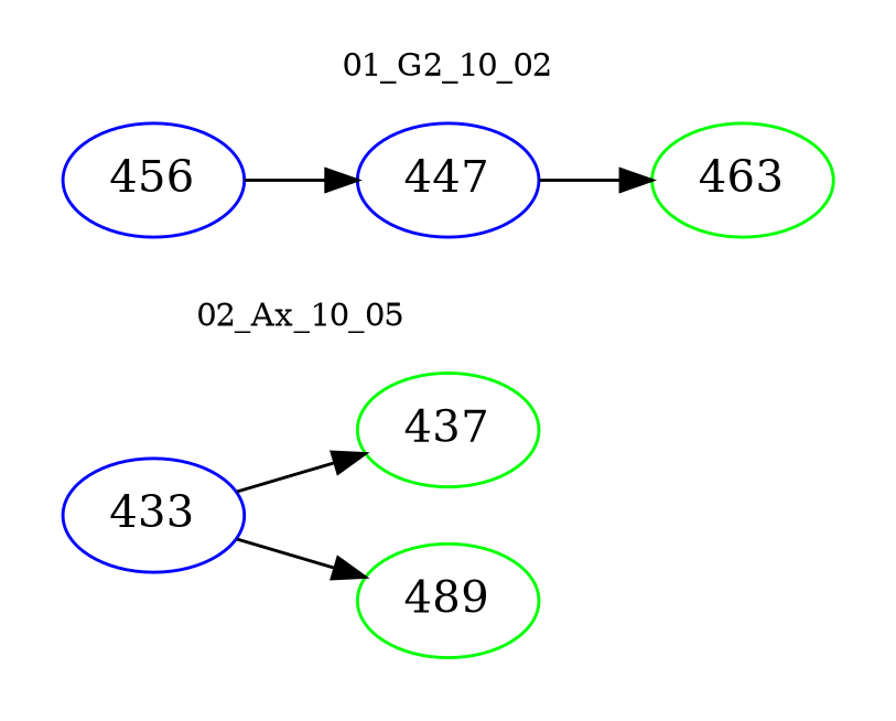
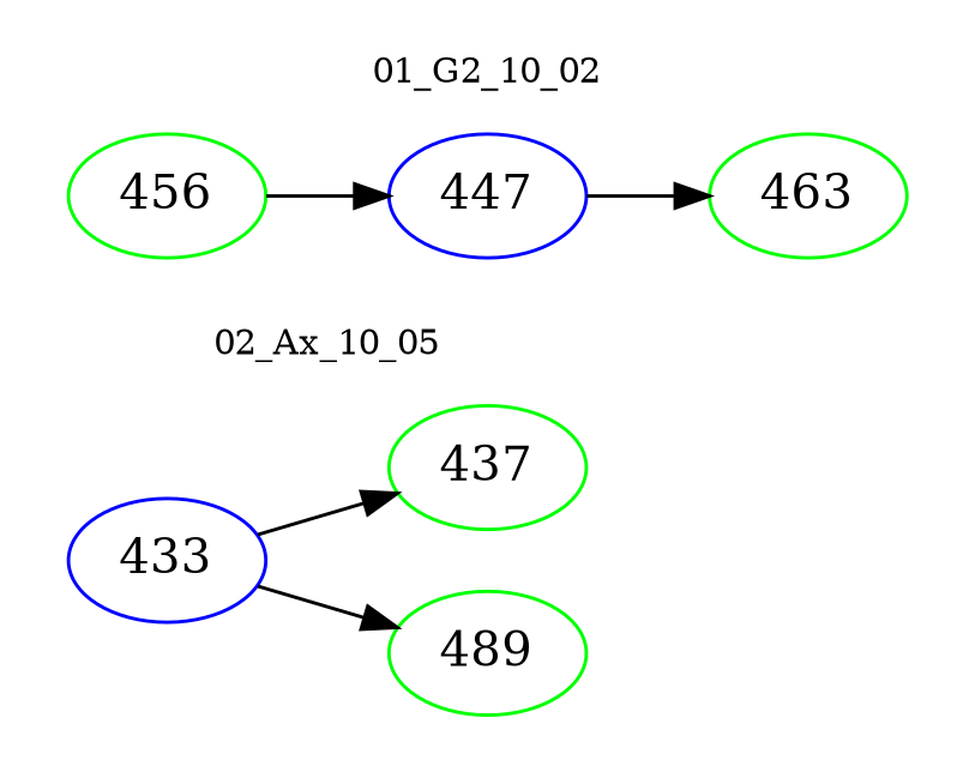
  digraph {
    rankdir=LR
    node [color=green]
    edge [color=black]
    n1 [color=blue label=433]
    n2 [label=489]
    n3 [label=437]
    n4 [color=blue label=447]
    n5 [label=463]
-   n6 [color=blue label=456]
+   n6 [label=456]
    subgraph cluster_1 {
      color=white
      fontsize=10
      label="02_Ax_10_05"
      n1
      n2
      n3
    }
    subgraph cluster_2 {
      color=white
      fontsize=10
      label="01_G2_10_02"
      n4
      n5
      n6
    }
    n1 -> n2
    n1 -> n3
    n4 -> n5
    n6 -> n4
  }
